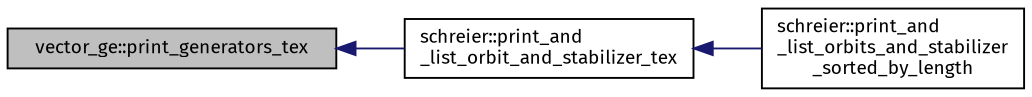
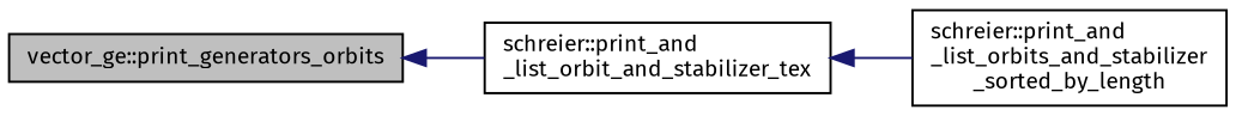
  digraph {
    rankdir=LR
    fontname="Fira Sans"
    node [color=black fillcolor=white fontname="Fira Sans" fontsize=10 shape=record style=filled]
    edge [color=midnightblue dir=back fontname="Fira Sans" fontsize=10 labelfontname=Helvetica labelfontsize=10 style=solid]
-   n1 [fillcolor=grey75 fontcolor=black height=0.2 label="vector_ge::print_generators_tex" width=0.4]
+   n1 [fillcolor=grey75 fontcolor=black height=0.2 label="vector_ge::print_generators_orbits" width=0.4]
    n2 [height=0.2 label="schreier::print_and\l_list_orbit_and_stabilizer_tex" width=0.4]
    n3 [height=0.2 label="schreier::print_and\l_list_orbits_and_stabilizer\l_sorted_by_length" width=0.4]
    n1 -> n2
    n2 -> n3
  }
